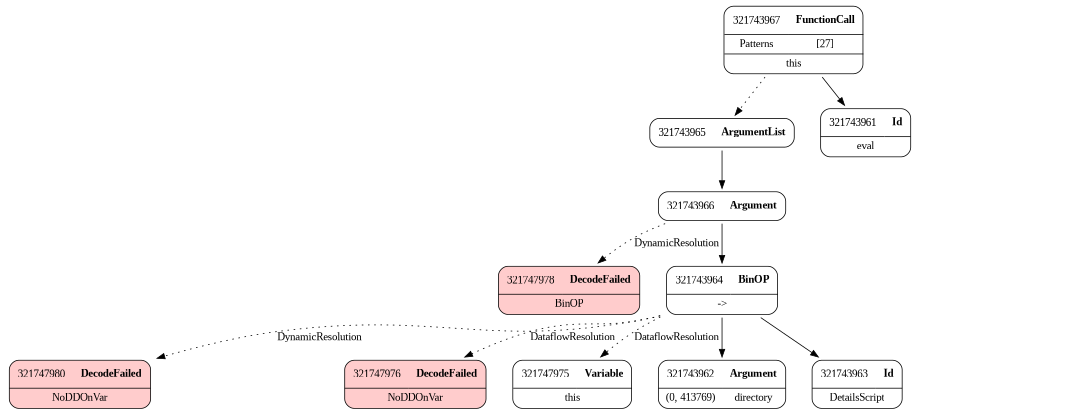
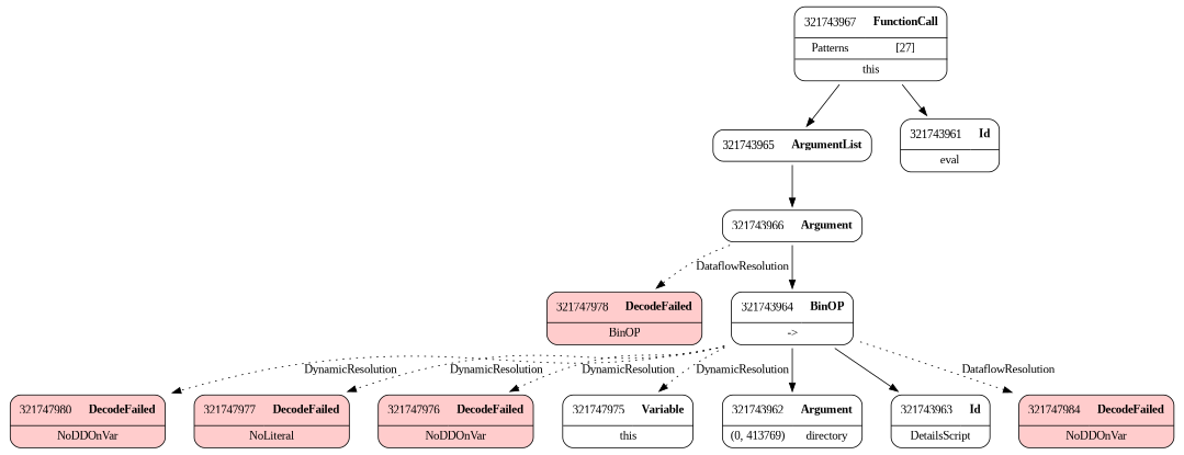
  digraph {
    fontname="Liberation Serif"
    node [fontname="Liberation Serif" shape=none]
    edge [fontname="Liberation Serif"]
    n1 [label=<<TABLE border='1' cellspacing='0' cellpadding='10' style='rounded' bgcolor='#FFCCCC' ><TR><TD border='0'>321747980</TD><TD border='0'><B>DecodeFailed</B></TD></TR><HR/><TR><TD border='0' cellpadding='5' colspan='2'>NoDDOnVar</TD></TR></TABLE>>]
+   n2 [label=<<TABLE border='1' cellspacing='0' cellpadding='10' style='rounded' bgcolor='#FFCCCC' ><TR><TD border='0'>321747977</TD><TD border='0'><B>DecodeFailed</B></TD></TR><HR/><TR><TD border='0' cellpadding='5' colspan='2'>NoLiteral</TD></TR></TABLE>>]
    n3 [label=<<TABLE border='1' cellspacing='0' cellpadding='10' style='rounded' bgcolor='#FFCCCC' ><TR><TD border='0'>321747976</TD><TD border='0'><B>DecodeFailed</B></TD></TR><HR/><TR><TD border='0' cellpadding='5' colspan='2'>NoDDOnVar</TD></TR></TABLE>>]
    n4 [label=<<TABLE border='1' cellspacing='0' cellpadding='10' style='rounded' bgcolor='#FFCCCC' ><TR><TD border='0'>321747978</TD><TD border='0'><B>DecodeFailed</B></TD></TR><HR/><TR><TD border='0' cellpadding='5' colspan='2'>BinOP</TD></TR></TABLE>>]
    n5 [label=<<TABLE border='1' cellspacing='0' cellpadding='10' style='rounded' ><TR><TD border='0'>321747975</TD><TD border='0'><B>Variable</B></TD></TR><HR/><TR><TD border='0' cellpadding='5' colspan='2'>this</TD></TR></TABLE>>]
    n6 [label=<<TABLE border='1' cellspacing='0' cellpadding='10' style='rounded' ><TR><TD border='0'>321743965</TD><TD border='0'><B>ArgumentList</B></TD></TR></TABLE>>]
    n7 [label=<<TABLE border='1' cellspacing='0' cellpadding='10' style='rounded' ><TR><TD border='0'>321743966</TD><TD border='0'><B>Argument</B></TD></TR></TABLE>>]
    n8 [label=<<TABLE border='1' cellspacing='0' cellpadding='10' style='rounded' ><TR><TD border='0'>321743964</TD><TD border='0'><B>BinOP</B></TD></TR><HR/><TR><TD border='0' cellpadding='5' colspan='2'>-&gt;</TD></TR></TABLE>>]
    n9 [label=<<TABLE border='1' cellspacing='0' cellpadding='10' style='rounded' ><TR><TD border='0'>321743962</TD><TD border='0'><B>Argument</B></TD></TR><HR/><TR><TD border='0' cellpadding='5'>(0, 413769)</TD><TD border='0' cellpadding='5'>directory</TD></TR></TABLE>>]
    n10 [label=<<TABLE border='1' cellspacing='0' cellpadding='10' style='rounded' ><TR><TD border='0'>321743963</TD><TD border='0'><B>Id</B></TD></TR><HR/><TR><TD border='0' cellpadding='5' colspan='2'>DetailsScript</TD></TR></TABLE>>]
+   n11 [label=<<TABLE border='1' cellspacing='0' cellpadding='10' style='rounded' bgcolor='#FFCCCC' ><TR><TD border='0'>321747984</TD><TD border='0'><B>DecodeFailed</B></TD></TR><HR/><TR><TD border='0' cellpadding='5' colspan='2'>NoDDOnVar</TD></TR></TABLE>>]
    n12 [label=<<TABLE border='1' cellspacing='0' cellpadding='10' style='rounded' ><TR><TD border='0'>321743967</TD><TD border='0'><B>FunctionCall</B></TD></TR><HR/><TR><TD border='0' cellpadding='5'>Patterns</TD><TD border='0' cellpadding='5'>[27]</TD></TR><HR/><TR><TD border='0' cellpadding='5' colspan='2'>this</TD></TR></TABLE>>]
    n13 [label=<<TABLE border='1' cellspacing='0' cellpadding='10' style='rounded' ><TR><TD border='0'>321743961</TD><TD border='0'><B>Id</B></TD></TR><HR/><TR><TD border='0' cellpadding='5' colspan='2'>eval</TD></TR></TABLE>>]
    n6 -> n7 [weight=2]
-   n7 -> n4 [label=DynamicResolution style=dotted]
+   n7 -> n4 [label=DataflowResolution style=dotted]
    n7 -> n8 [weight=2]
    n8 -> n1 [label=DynamicResolution style=dotted]
-   n8 -> n3 [label=DataflowResolution style=dotted]
-   n8 -> n5 [label=DataflowResolution style=dotted]
+   n8 -> n2 [label=DynamicResolution style=dotted]
+   n8 -> n3 [label=DynamicResolution style=dotted]
+   n8 -> n5 [label=DynamicResolution style=dotted]
    n8 -> n9 [weight=2]
    n8 -> n10 [weight=2]
-   n12 -> n6 [weight=2 style=dotted]
+   n8 -> n11 [label=DataflowResolution style=dotted]
+   n12 -> n6 [weight=2]
    n12 -> n13 [weight=2]
  }
